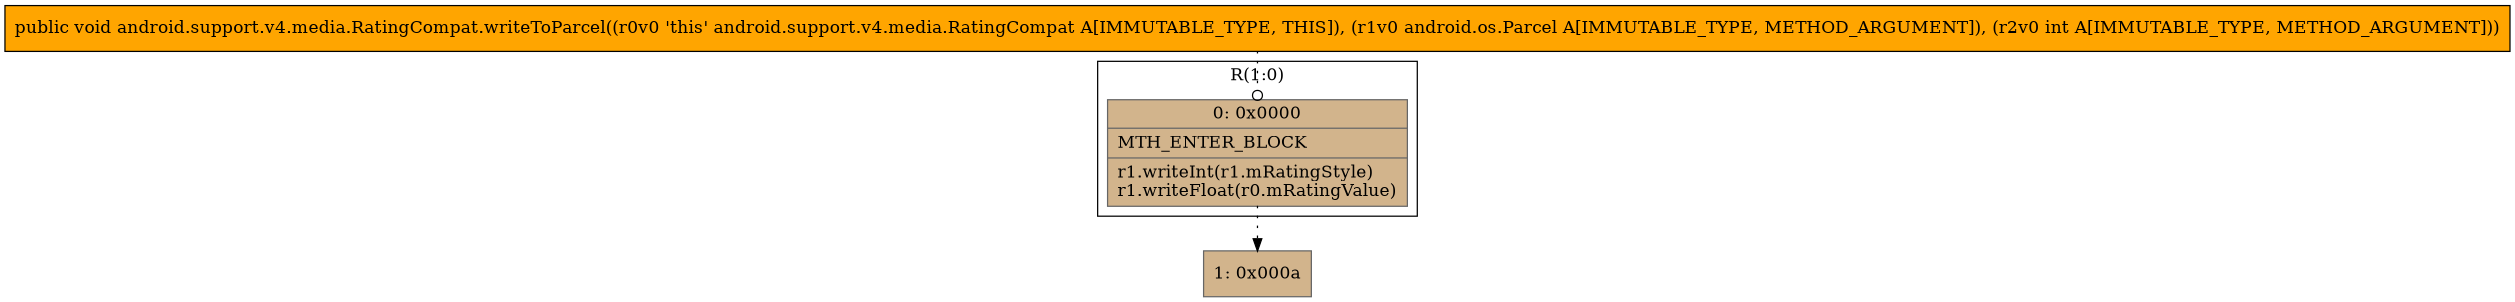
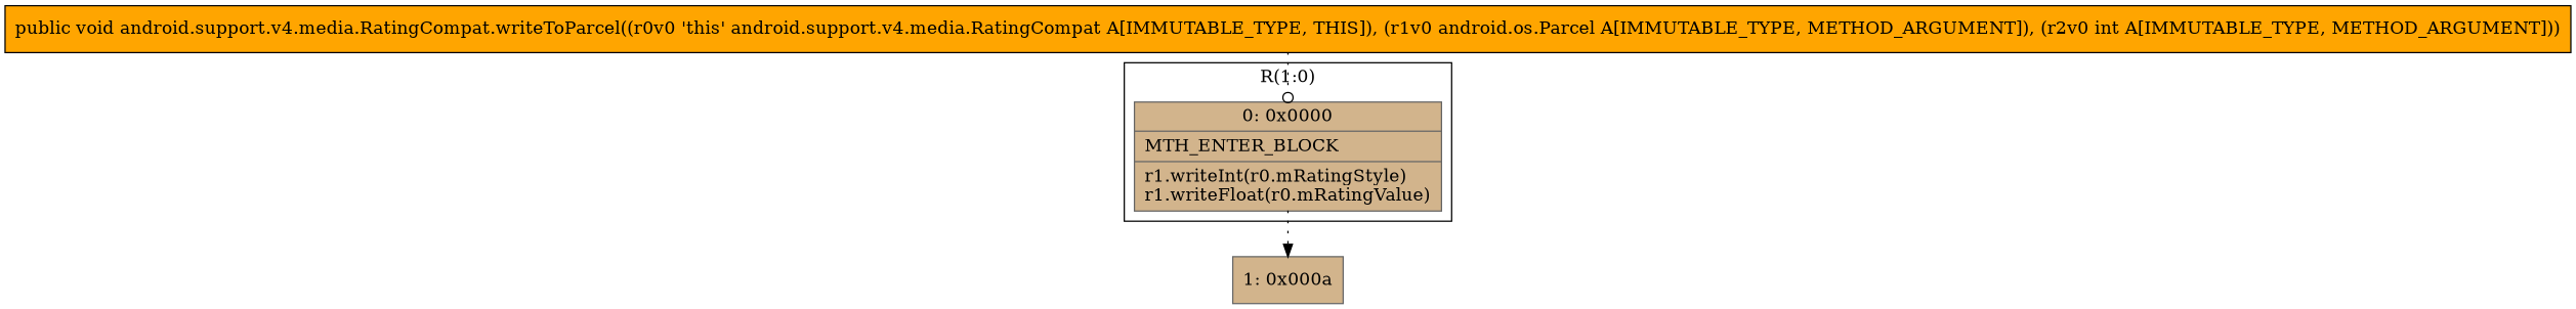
  digraph {
    node [color=gray40 shape=record style=filled fillcolor=tan]
    edge [style=dotted]
-   n1 [label="{0\:\ 0x0000|MTH_ENTER_BLOCK\l|r1.writeInt(r1.mRatingStyle)\lr1.writeFloat(r0.mRatingValue)\l}"]
+   n1 [label="{0\:\ 0x0000|MTH_ENTER_BLOCK\l|r1.writeInt(r0.mRatingStyle)\lr1.writeFloat(r0.mRatingValue)\l}"]
    n2 [label="{1\:\ 0x000a}"]
    n3 [label="{public void android.support.v4.media.RatingCompat.writeToParcel((r0v0 'this' android.support.v4.media.RatingCompat A[IMMUTABLE_TYPE, THIS]), (r1v0 android.os.Parcel A[IMMUTABLE_TYPE, METHOD_ARGUMENT]), (r2v0 int A[IMMUTABLE_TYPE, METHOD_ARGUMENT])) }" fillcolor=orange color=black]
    subgraph cluster_1 {
      label="R(1:0)"
      n1
    }
    n1 -> n2 [arrowhead=normal]
    n3 -> n1 [arrowhead=odot]
  }
